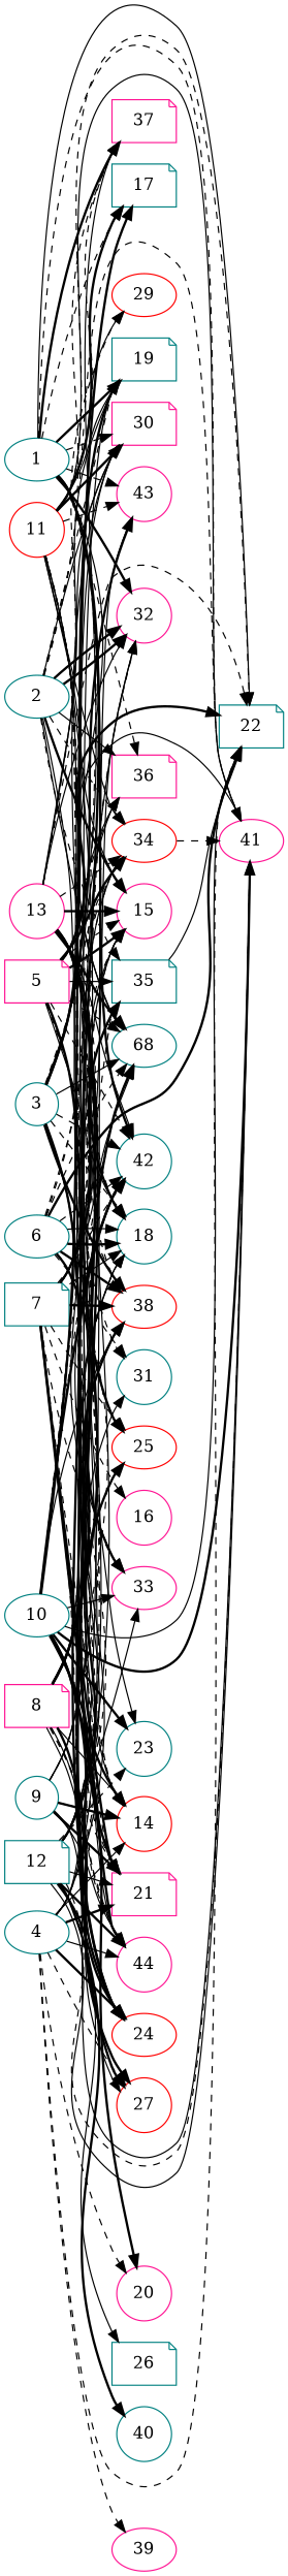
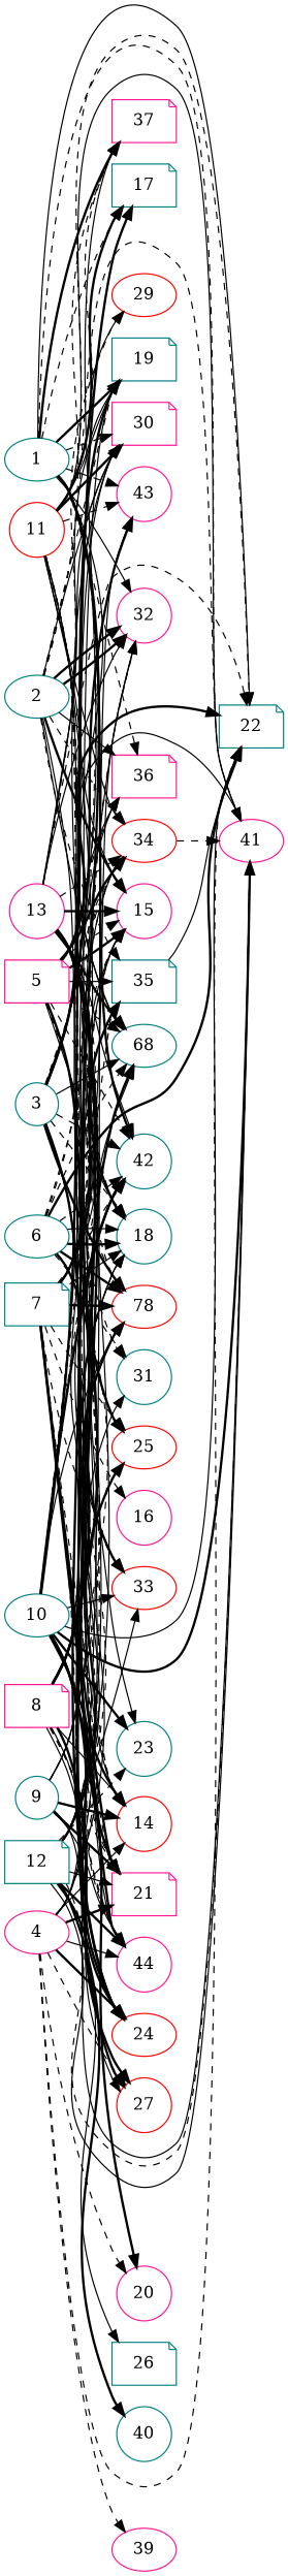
  digraph {
    rankdir=LR
    node [alpha=0.13 color=teal shape=circle]
    edge [style=dashed]
    1 [expect_size=103490751420538992 shape=ellipse]
    17 [alpha=0.12 expect_size=221134419608849984 shape=note]
    19 [alpha=0.16 expect_size=1304533949146053214208 shape=note]
    22 [alpha=0.02 expect_size=8912535035379187712 shape=note]
    25 [alpha=0.04 color=red expect_size=32761676574947803136 shape=ellipse]
    n6 [alpha=0.07 expect_size=44970070403017296 label=68 shape=ellipse]
    30 [alpha=0.15 color=deeppink expect_size=8031399060655183 shape=note]
    32 [alpha=0.02 color=deeppink expect_size=1901059659135824429056]
    36 [alpha=0.05 color=deeppink expect_size=549041330978816000000 shape=note]
    37 [alpha=0.05 color=deeppink expect_size=1980682573081810176 shape=note]
-   38 [alpha=0.19 color=red expect_size=5905031974137865 shape=ellipse]
+   38 [alpha=0.19 color=red expect_size=5905031974137865 shape=ellipse label=78]
    41 [alpha=0.03 color=deeppink expect_size=2037793386660980850688 shape=ellipse]
    42 [alpha=0.17 expect_size=151975125059582820352]
    43 [alpha=0.09 color=deeppink expect_size=1493788403966148608000]
    2 [alpha=0.19 expect_size=1574324177110976512 shape=ellipse]
    15 [alpha=0.03 color=deeppink expect_size=100172370931370]
    34 [alpha=0.01 color=red expect_size=5111839871379940 shape=ellipse]
    35 [alpha=0.06 expect_size=611334678618055424 shape=note]
    44 [alpha=0.18 color=deeppink expect_size=4943604389597151232]
    3 [alpha=0.07 expect_size=1480129663874132606976]
    14 [color=red expect_size=1834178840980117]
    18 [alpha=0.10 expect_size=3156045577528613888]
    21 [alpha=0.15 color=deeppink expect_size=862802493884410624 shape=note]
    27 [alpha=0.02 color=red expect_size=1342744582486163980288]
-   4 [alpha=0.06 expect_size=391041762448782720 shape=ellipse]
+   4 [alpha=0.06 color=deeppink expect_size=391041762448782720 shape=ellipse]
    20 [alpha=0.08 color=deeppink expect_size=3802362107258336]
    24 [alpha=0.05 color=red expect_size=46745721830735384 shape=ellipse]
    39 [alpha=0.19 color=deeppink expect_size=460871215644563 shape=ellipse]
    5 [alpha=0.14 color=deeppink expect_size=5502162514952448 shape=note]
-   33 [alpha=0.12 color=deeppink expect_size=27432858551981876 shape=ellipse]
+   33 [alpha=0.12 color=red expect_size=27432858551981876 shape=ellipse]
    6 [alpha=0.10 expect_size=3388252558253359104 shape=ellipse]
    31 [alpha=0.11 expect_size=437647632948774464]
    7 [alpha=0.02 expect_size=617969403427327360 shape=note]
    16 [alpha=0.19 color=deeppink expect_size=29562752245321116]
    8 [alpha=0.06 color=deeppink expect_size=1836066540737911 shape=note]
    29 [alpha=0.15 color=red expect_size=721025673350342508544 shape=ellipse]
    9 [alpha=0.00 expect_size=46422239621809176576]
    10 [alpha=0.03 expect_size=83975507163337457664 shape=ellipse]
    23 [alpha=0.01 expect_size=2856948124888625]
    11 [alpha=0.05 color=red expect_size=20109452863651976]
    12 [expect_size=627060078744125312 shape=note]
    26 [expect_size=1510738882386601181184 shape=note]
    40 [alpha=0.07 expect_size=11042341250629236]
    13 [alpha=0.03 color=deeppink expect_size=11963056491570659328]
    1 -> 17
    1 -> 19 [style=bold]
    1 -> 22 [style=solid]
    1 -> 25 [style=bold]
    1 -> n6 [style=solid]
    1 -> 30
-   1 -> 32 [style=bold]
+   1 -> 32 [style=solid]
    1 -> 36
    1 -> 37 [style=bold]
    1 -> 38
    1 -> 41
    1 -> 42 [style=bold]
    1 -> 43
    2 -> 19
    2 -> n6 [style=solid]
    2 -> 30 [style=solid]
    2 -> 32 [style=bold]
    2 -> 32 [style=bold]
    2 -> 36 [style=solid]
    2 -> 37
    2 -> 41
    2 -> 15 [style=bold]
    2 -> 34
    2 -> 35
    2 -> 44 [style=solid]
    34 -> 41
    35 -> 22 [style=solid]
    3 -> 19 [style=bold]
    3 -> n6 [style=solid]
    3 -> 30 [style=solid]
    3 -> 36 [style=solid]
    3 -> 38 [style=bold]
    3 -> 42
    3 -> 43 [style=bold]
    3 -> 34
    3 -> 14 [style=solid]
    3 -> 18
    3 -> 21 [style=solid]
    3 -> 27 [style=bold]
    4 -> 22
    4 -> 25
    4 -> 43 [style=solid]
    4 -> 15 [style=solid]
    4 -> 44 [style=solid]
    4 -> 14 [style=solid]
    4 -> 18 [style=solid]
    4 -> 21 [style=bold]
    4 -> 27
    4 -> 20
    4 -> 24 [style=bold]
    4 -> 39
    5 -> 22 [style=bold]
    5 -> n6
    5 -> 37 [style=solid]
    5 -> 38
    5 -> 41 [style=solid]
    5 -> 42
    5 -> 15 [style=bold]
    5 -> 15
    5 -> 34 [style=bold]
    5 -> 35 [style=solid]
    5 -> 18 [style=solid]
    5 -> 24 [style=bold]
    5 -> 33 [style=solid]
    6 -> 22 [style=bold]
    6 -> n6
    6 -> 32
    6 -> 38 [style=bold]
    6 -> 42
    6 -> 15
    6 -> 44
    6 -> 18 [style=bold]
    6 -> 18 [style=solid]
    6 -> 33 [style=bold]
    6 -> 31
    7 -> 25
    7 -> n6 [style=solid]
    7 -> 32 [style=solid]
    7 -> 36
    7 -> 38 [style=bold]
    7 -> 42
    7 -> 15 [style=solid]
    7 -> 34
    7 -> 35 [style=bold]
    7 -> 44 [style=bold]
    7 -> 14
    7 -> 18 [style=solid]
    7 -> 21 [style=bold]
    7 -> 27
    7 -> 33
    7 -> 16
    8 -> 19 [style=solid]
    8 -> n6 [style=bold]
    8 -> 38 [style=bold]
    8 -> 42 [style=bold]
    8 -> 34 [style=solid]
    8 -> 44
    8 -> 14 [style=solid]
    8 -> 18 [style=solid]
    8 -> 21
    8 -> 27 [style=solid]
    8 -> 27 [style=bold]
    8 -> 24 [style=solid]
    9 -> n6
    9 -> 38 [style=solid]
    9 -> 41 [style=solid]
    9 -> 42 [style=solid]
    9 -> 44 [style=solid]
    9 -> 14 [style=bold]
    9 -> 21 [style=bold]
    10 -> 17 [style=bold]
    10 -> 22 [style=solid]
    10 -> n6
    10 -> 32 [style=solid]
    10 -> 38 [style=solid]
    10 -> 41 [style=bold]
    10 -> 42 [style=bold]
    10 -> 34
    10 -> 35
    10 -> 44
    10 -> 14 [style=bold]
    10 -> 21
    10 -> 20 [style=bold]
    10 -> 24 [style=bold]
    10 -> 33 [style=solid]
    10 -> 23 [style=bold]
    11 -> 17 [style=bold]
    11 -> 19 [style=solid]
    11 -> 22
    11 -> 25 [style=solid]
    11 -> 30 [style=bold]
    11 -> 37
    11 -> 41 [style=solid]
    11 -> 43
    11 -> 15 [style=solid]
    11 -> 34 [style=solid]
    11 -> 14
    11 -> 18
    11 -> 21
    11 -> 29 [style=solid]
    11 -> 23 [style=solid]
    12 -> 25 [style=bold]
    12 -> 30 [style=solid]
    12 -> 36 [style=solid]
    12 -> 41 [style=solid]
    12 -> 41
    12 -> 15
    12 -> 44 [style=bold]
    12 -> 18
    12 -> 21 [style=solid]
    12 -> 24 [style=bold]
    12 -> 33 [style=solid]
    12 -> 31 [style=solid]
    12 -> 23
    12 -> 26 [style=solid]
    12 -> 40 [style=bold]
    13 -> 19 [style=solid]
    13 -> 22
    13 -> n6 [style=bold]
    13 -> 30 [style=solid]
    13 -> 32 [style=solid]
    13 -> 42 [style=solid]
    13 -> 15 [style=bold]
    13 -> 34
    13 -> 18 [style=bold]
    13 -> 21 [style=bold]
    13 -> 24 [style=bold]
    13 -> 31
    13 -> 29
  }
